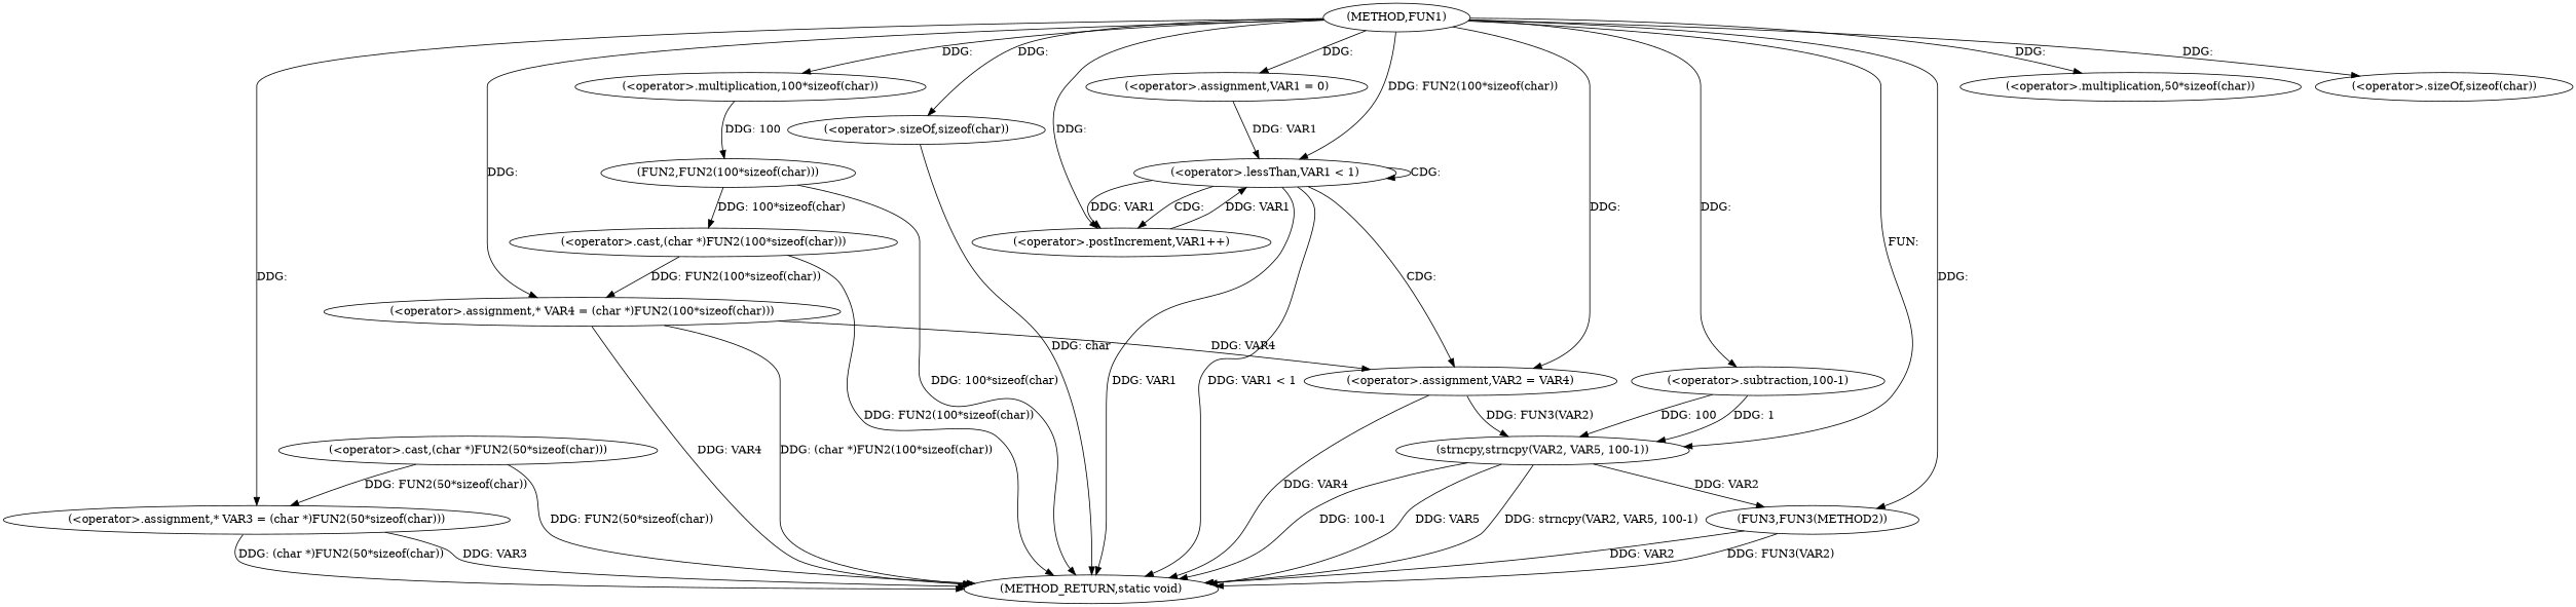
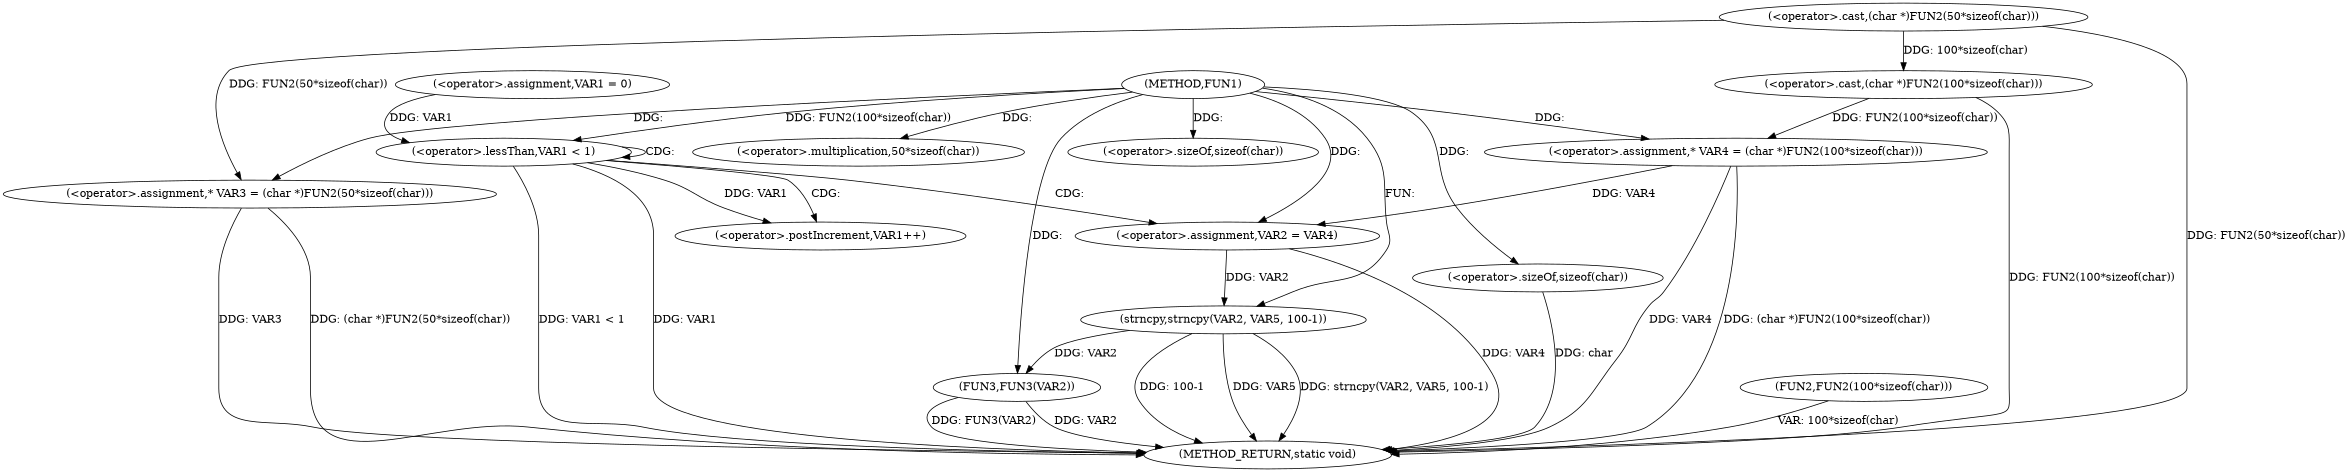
  digraph {
    n1 [label="(METHOD,FUN1)"]
    n2 [label="(<operator>.assignment,* VAR3 = (char *)FUN2(50*sizeof(char)))"]
    n3 [label="(<operator>.multiplication,50*sizeof(char))"]
    n4 [label="(<operator>.sizeOf,sizeof(char))"]
    n5 [label="(<operator>.assignment,* VAR4 = (char *)FUN2(100*sizeof(char)))"]
-   n6 [label="(<operator>.multiplication,100*sizeof(char))"]
    n7 [label="(<operator>.sizeOf,sizeof(char))"]
    n8 [label="(<operator>.assignment,VAR1 = 0)"]
    n9 [label="(<operator>.lessThan,VAR1 < 1)"]
    n10 [label="(<operator>.postIncrement,VAR1++)"]
    n11 [label="(<operator>.assignment,VAR2 = VAR4)"]
    n12 [label="(strncpy,strncpy(VAR2, VAR5, 100-1))"]
-   n13 [label="(<operator>.subtraction,100-1)"]
-   n14 [label="(FUN3,FUN3(METHOD2))"]
+   n14 [label="(FUN3,FUN3(VAR2))"]
    n15 [label="(METHOD_RETURN,static void)"]
    n16 [label="(FUN2,FUN2(100*sizeof(char)))"]
    n17 [label="(<operator>.cast,(char *)FUN2(50*sizeof(char)))"]
    n18 [label="(<operator>.cast,(char *)FUN2(100*sizeof(char)))"]
    n1 -> n2 [label="DDG: "]
    n1 -> n3 [label="DDG: "]
    n1 -> n4 [label="DDG: "]
    n1 -> n5 [label="DDG: "]
-   n1 -> n6 [label="DDG: "]
    n1 -> n7 [label="DDG: "]
-   n1 -> n8 [label="DDG: "]
    n1 -> n9 [label="DDG: FUN2(100*sizeof(char))"]
-   n1 -> n10 [label="DDG: "]
    n1 -> n11 [label="DDG: "]
    n1 -> n12 [label="FUN: "]
-   n1 -> n13 [label="DDG: "]
    n1 -> n14 [label="DDG: "]
    n2 -> n15 [label="DDG: (char *)FUN2(50*sizeof(char))"]
    n2 -> n15 [label="DDG: VAR3"]
    n5 -> n11 [label="DDG: VAR4"]
    n5 -> n15 [label="DDG: (char *)FUN2(100*sizeof(char))"]
    n5 -> n15 [label="DDG: VAR4"]
-   n6 -> n16 [label="DDG: 100"]
    n7 -> n15 [label="DDG: char"]
    n8 -> n9 [label="DDG: VAR1"]
    n9 -> n9 [label="CDG: "]
    n9 -> n10 [label="DDG: VAR1"]
    n9 -> n10 [label="CDG: "]
    n9 -> n11 [label="CDG: "]
    n9 -> n15 [label="DDG: VAR1 < 1"]
    n9 -> n15 [label="DDG: VAR1"]
-   n10 -> n9 [label="DDG: VAR1"]
-   n11 -> n12 [label="DDG: FUN3(VAR2)"]
+   n11 -> n12 [label="DDG: VAR2"]
    n11 -> n15 [label="DDG: VAR4"]
    n12 -> n14 [label="DDG: VAR2"]
    n12 -> n15 [label="DDG: 100-1"]
    n12 -> n15 [label="DDG: VAR5"]
    n12 -> n15 [label="DDG: strncpy(VAR2, VAR5, 100-1)"]
-   n13 -> n12 [label="DDG: 100"]
-   n13 -> n12 [label="DDG: 1"]
    n14 -> n15 [label="DDG: VAR2"]
    n14 -> n15 [label="DDG: FUN3(VAR2)"]
-   n16 -> n15 [label="DDG: 100*sizeof(char)"]
-   n16 -> n18 [label="DDG: 100*sizeof(char)"]
+   n16 -> n15 [label="VAR: 100*sizeof(char)"]
+   n17 -> n18 [label="DDG: 100*sizeof(char)"]
    n17 -> n2 [label="DDG: FUN2(50*sizeof(char))"]
    n17 -> n15 [label="DDG: FUN2(50*sizeof(char))"]
    n18 -> n5 [label="DDG: FUN2(100*sizeof(char))"]
    n18 -> n15 [label="DDG: FUN2(100*sizeof(char))"]
  }
